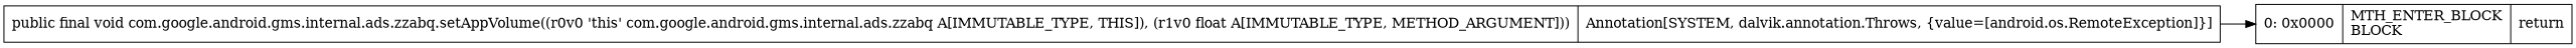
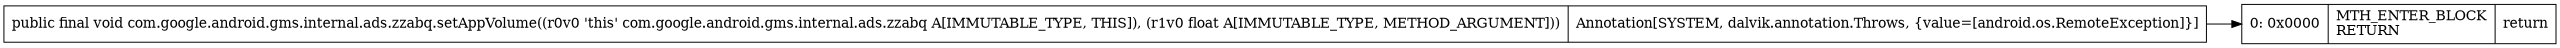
  digraph {
    rankdir=LR
    node [shape=record]
-   n1 [label="{0\:\ 0x0000|MTH_ENTER_BLOCK\lBLOCK\l|return\l}"]
+   n1 [label="{0\:\ 0x0000|MTH_ENTER_BLOCK\lRETURN\l|return\l}"]
    n2 [label="{public final void com.google.android.gms.internal.ads.zzabq.setAppVolume((r0v0 'this' com.google.android.gms.internal.ads.zzabq A[IMMUTABLE_TYPE, THIS]), (r1v0 float A[IMMUTABLE_TYPE, METHOD_ARGUMENT]))  | Annotation[SYSTEM, dalvik.annotation.Throws, \{value=[android.os.RemoteException]\}]\l}"]
    n2 -> n1
  }
